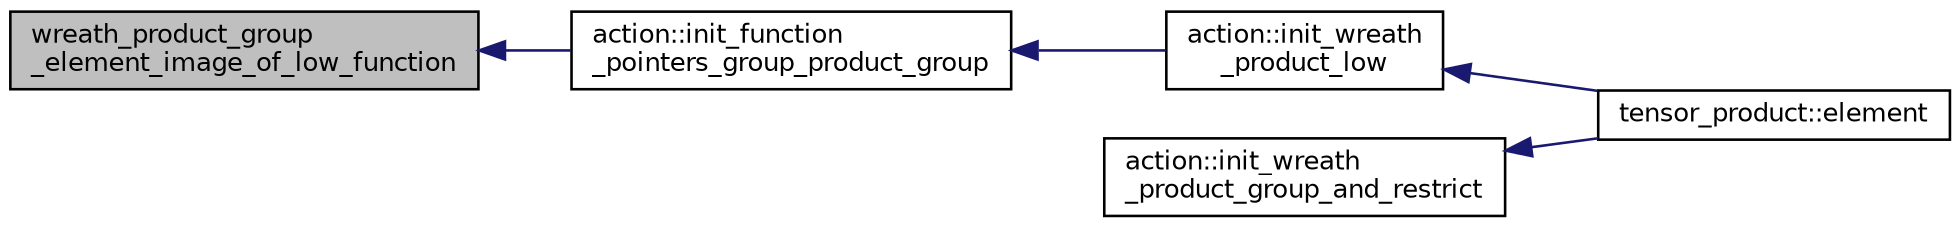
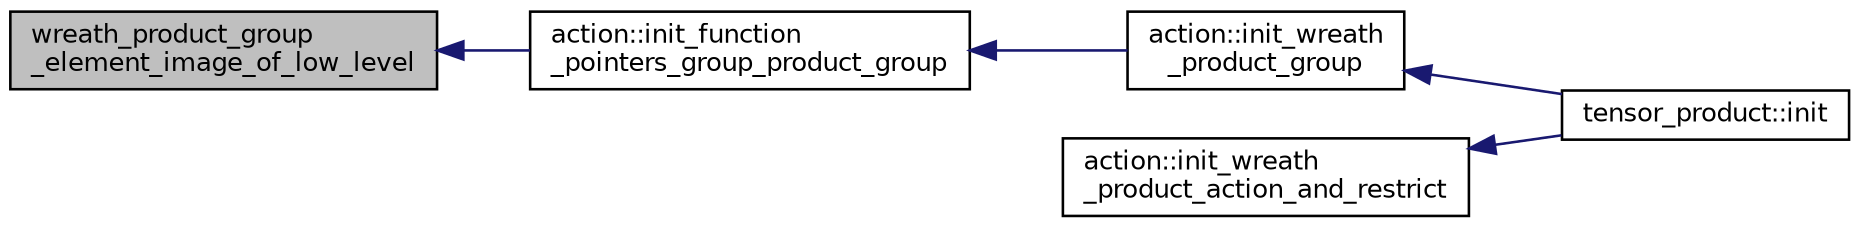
  digraph {
    rankdir=LR
    node [color=black fillcolor=white fontname=Helvetica fontsize=10 shape=record style=filled]
    edge [color=midnightblue dir=back fontname=Helvetica fontsize=10 labelfontname=Helvetica labelfontsize=10 style=solid]
-   n1 [fillcolor=grey75 fontcolor=black height=0.2 label="wreath_product_group\l_element_image_of_low_function" width=0.4]
+   n1 [fillcolor=grey75 fontcolor=black height=0.2 label="wreath_product_group\l_element_image_of_low_level" width=0.4]
    n2 [height=0.2 label="action::init_function\l_pointers_group_product_group" width=0.4]
-   n3 [height=0.2 label="action::init_wreath\l_product_low" width=0.4]
-   n4 [height=0.2 label="tensor_product::element" width=0.4]
-   n5 [height=0.2 label="action::init_wreath\l_product_group_and_restrict" width=0.4]
+   n3 [height=0.2 label="action::init_wreath\l_product_group" width=0.4]
+   n4 [height=0.2 label="tensor_product::init" width=0.4]
+   n5 [height=0.2 label="action::init_wreath\l_product_action_and_restrict" width=0.4]
    n1 -> n2
    n2 -> n3
    n3 -> n4
    n5 -> n4
  }
